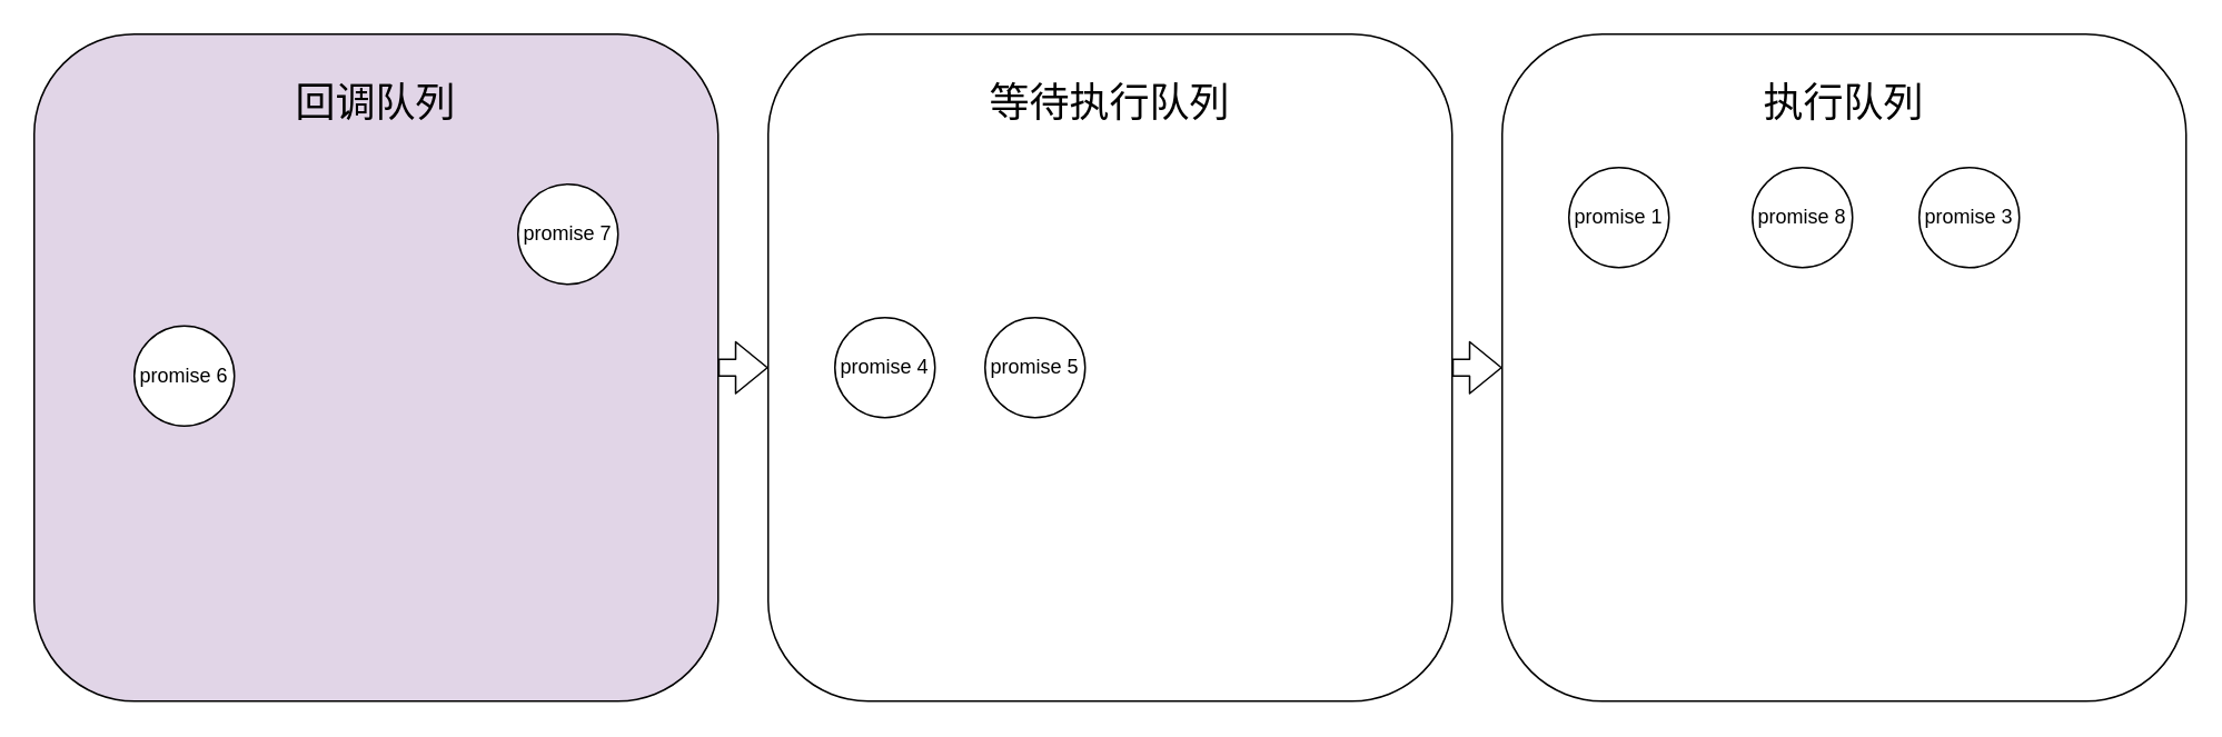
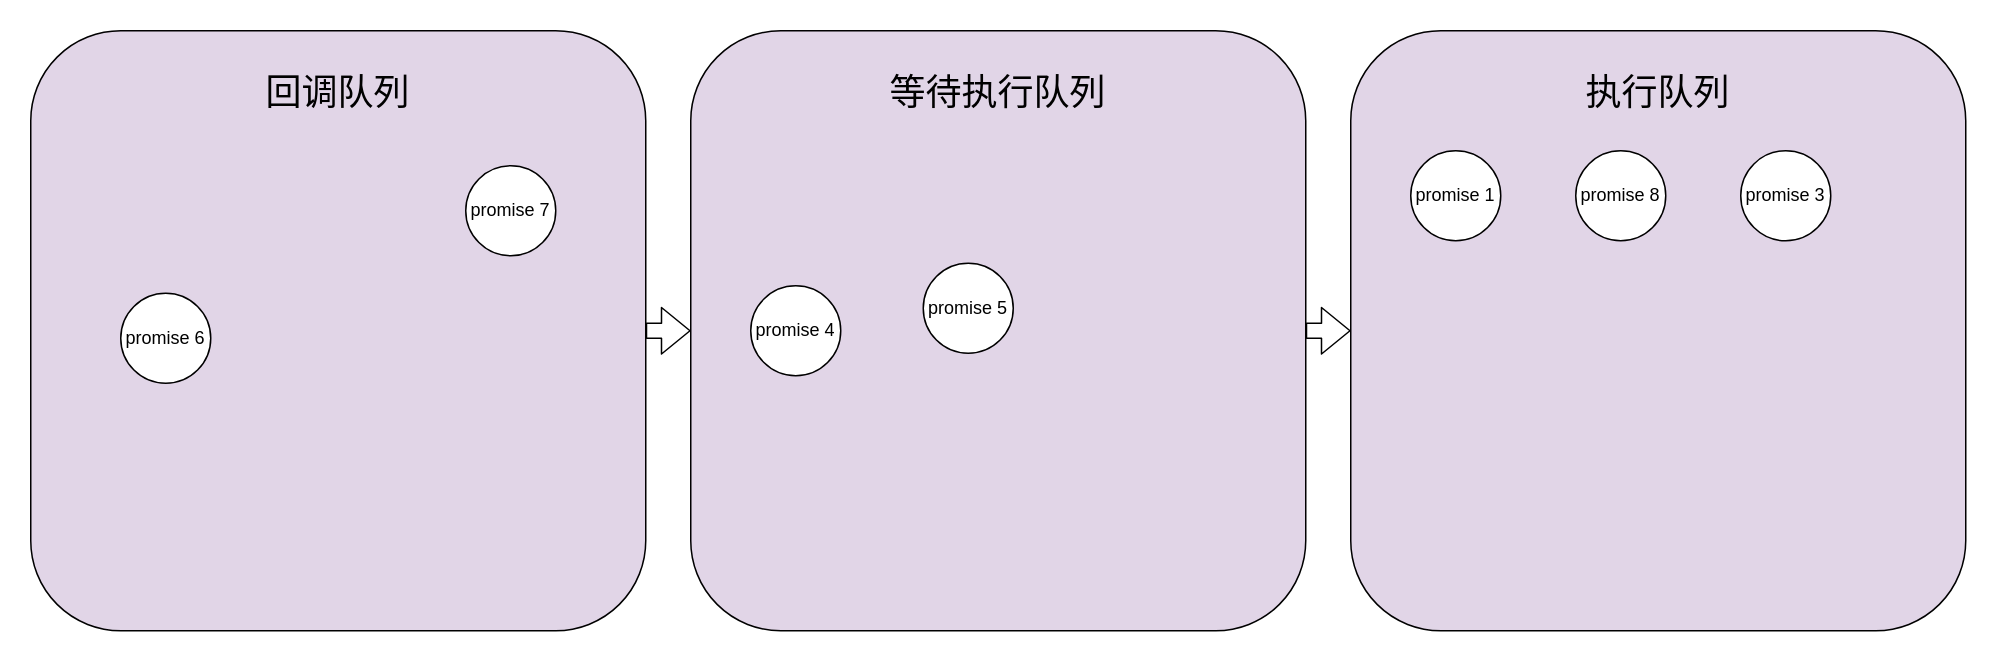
  <mxCell id="0" />
  <mxCell id="1" parent="0" />
- <mxCell id="2" value="&lt;font style=&quot;font-size: 24px&quot;&gt;执行队列&lt;br&gt;&lt;br&gt;&lt;br&gt;&lt;br&gt;&lt;br&gt;&lt;br&gt;&lt;br&gt;&lt;br&gt;&lt;br&gt;&lt;br&gt;&lt;br&gt;&lt;br&gt;&lt;/font&gt;" style="rounded=1;whiteSpace=wrap;html=1;" vertex="1" parent="1"><mxGeometry x="900" width="410" height="400" as="geometry" y="20" /></mxCell>
+ <mxCell id="2" value="&lt;font style=&quot;font-size: 24px&quot;&gt;执行队列&lt;br&gt;&lt;br&gt;&lt;br&gt;&lt;br&gt;&lt;br&gt;&lt;br&gt;&lt;br&gt;&lt;br&gt;&lt;br&gt;&lt;br&gt;&lt;br&gt;&lt;br&gt;&lt;/font&gt;" style="rounded=1;whiteSpace=wrap;html=1;fillColor=#e1d5e7;" vertex="1" parent="1"><mxGeometry x="900" width="410" height="400" as="geometry" y="20" /></mxCell>
  <mxCell id="3" value="" style="edgeStyle=none;html=1;fontSize=24;shape=flexArrow;" edge="1" parent="1" source="4" target="2"><mxGeometry relative="1" as="geometry" /></mxCell>
- <mxCell id="4" value="&lt;font style=&quot;font-size: 24px&quot;&gt;等待执行队列&lt;br&gt;&lt;br&gt;&lt;br&gt;&lt;br&gt;&lt;br&gt;&lt;br&gt;&lt;br&gt;&lt;br&gt;&lt;br&gt;&lt;br&gt;&lt;br&gt;&lt;br&gt;&lt;/font&gt;" style="rounded=1;whiteSpace=wrap;html=1;" vertex="1" parent="1"><mxGeometry x="460" width="410" height="400" as="geometry" y="20" /></mxCell>
+ <mxCell id="4" value="&lt;font style=&quot;font-size: 24px&quot;&gt;等待执行队列&lt;br&gt;&lt;br&gt;&lt;br&gt;&lt;br&gt;&lt;br&gt;&lt;br&gt;&lt;br&gt;&lt;br&gt;&lt;br&gt;&lt;br&gt;&lt;br&gt;&lt;br&gt;&lt;/font&gt;" style="rounded=1;whiteSpace=wrap;html=1;fillColor=#e1d5e7;" vertex="1" parent="1"><mxGeometry x="460" width="410" height="400" as="geometry" y="20" /></mxCell>
  <mxCell id="5" value="" style="edgeStyle=none;html=1;fontSize=24;shape=flexArrow;" edge="1" parent="1" source="6" target="4"><mxGeometry relative="1" as="geometry" /></mxCell>
  <mxCell id="6" value="&lt;font style=&quot;font-size: 24px&quot;&gt;回调队列&lt;br&gt;&lt;br&gt;&lt;br&gt;&lt;br&gt;&lt;br&gt;&lt;br&gt;&lt;br&gt;&lt;br&gt;&lt;br&gt;&lt;br&gt;&lt;br&gt;&lt;br&gt;&lt;/font&gt;" style="rounded=1;whiteSpace=wrap;html=1;fillColor=#e1d5e7;" vertex="1" parent="1"><mxGeometry x="20" width="410" height="400" as="geometry" y="20" /></mxCell>
  <mxCell id="7" value="promise 1" style="ellipse;whiteSpace=wrap;html=1;aspect=fixed;" vertex="1" parent="1"><mxGeometry x="940" y="100" width="60" height="60" as="geometry" /></mxCell>
- <mxCell id="8" value="&lt;span&gt;promise 3&lt;/span&gt;" style="ellipse;whiteSpace=wrap;html=1;aspect=fixed;" vertex="1" parent="1"><mxGeometry x="1150" y="100" width="60" height="60" as="geometry" /></mxCell>
+ <mxCell id="8" value="&lt;span&gt;promise 3&lt;/span&gt;" style="ellipse;whiteSpace=wrap;html=1;aspect=fixed;" vertex="1" parent="1"><mxGeometry x="1160" y="100" width="60" height="60" as="geometry" /></mxCell>
  <mxCell id="9" value="&lt;span&gt;promise 8&lt;/span&gt;" style="ellipse;whiteSpace=wrap;html=1;aspect=fixed;" vertex="1" parent="1"><mxGeometry x="1050" y="100" width="60" height="60" as="geometry" /></mxCell>
  <mxCell id="10" value="&lt;span&gt;promise 4&lt;/span&gt;" style="ellipse;whiteSpace=wrap;html=1;aspect=fixed;" vertex="1" parent="1"><mxGeometry x="500" y="190" width="60" height="60" as="geometry" /></mxCell>
- <mxCell id="11" value="&lt;span&gt;promise 5&lt;/span&gt;" style="ellipse;whiteSpace=wrap;html=1;aspect=fixed;" vertex="1" parent="1"><mxGeometry x="590" y="190" width="60" height="60" as="geometry" /></mxCell>
+ <mxCell id="11" value="&lt;span&gt;promise 5&lt;/span&gt;" style="ellipse;whiteSpace=wrap;html=1;aspect=fixed;" vertex="1" parent="1"><mxGeometry x="615" y="175" width="60" height="60" as="geometry" /></mxCell>
  <mxCell id="12" value="&lt;span&gt;promise 7&lt;/span&gt;" style="ellipse;whiteSpace=wrap;html=1;aspect=fixed;" vertex="1" parent="1"><mxGeometry x="310" y="110" width="60" height="60" as="geometry" /></mxCell>
  <mxCell id="13" value="&lt;span&gt;promise 6&lt;br&gt;&lt;/span&gt;" style="ellipse;whiteSpace=wrap;html=1;aspect=fixed;" vertex="1" parent="1"><mxGeometry x="80" y="195" width="60" height="60" as="geometry" /></mxCell>
